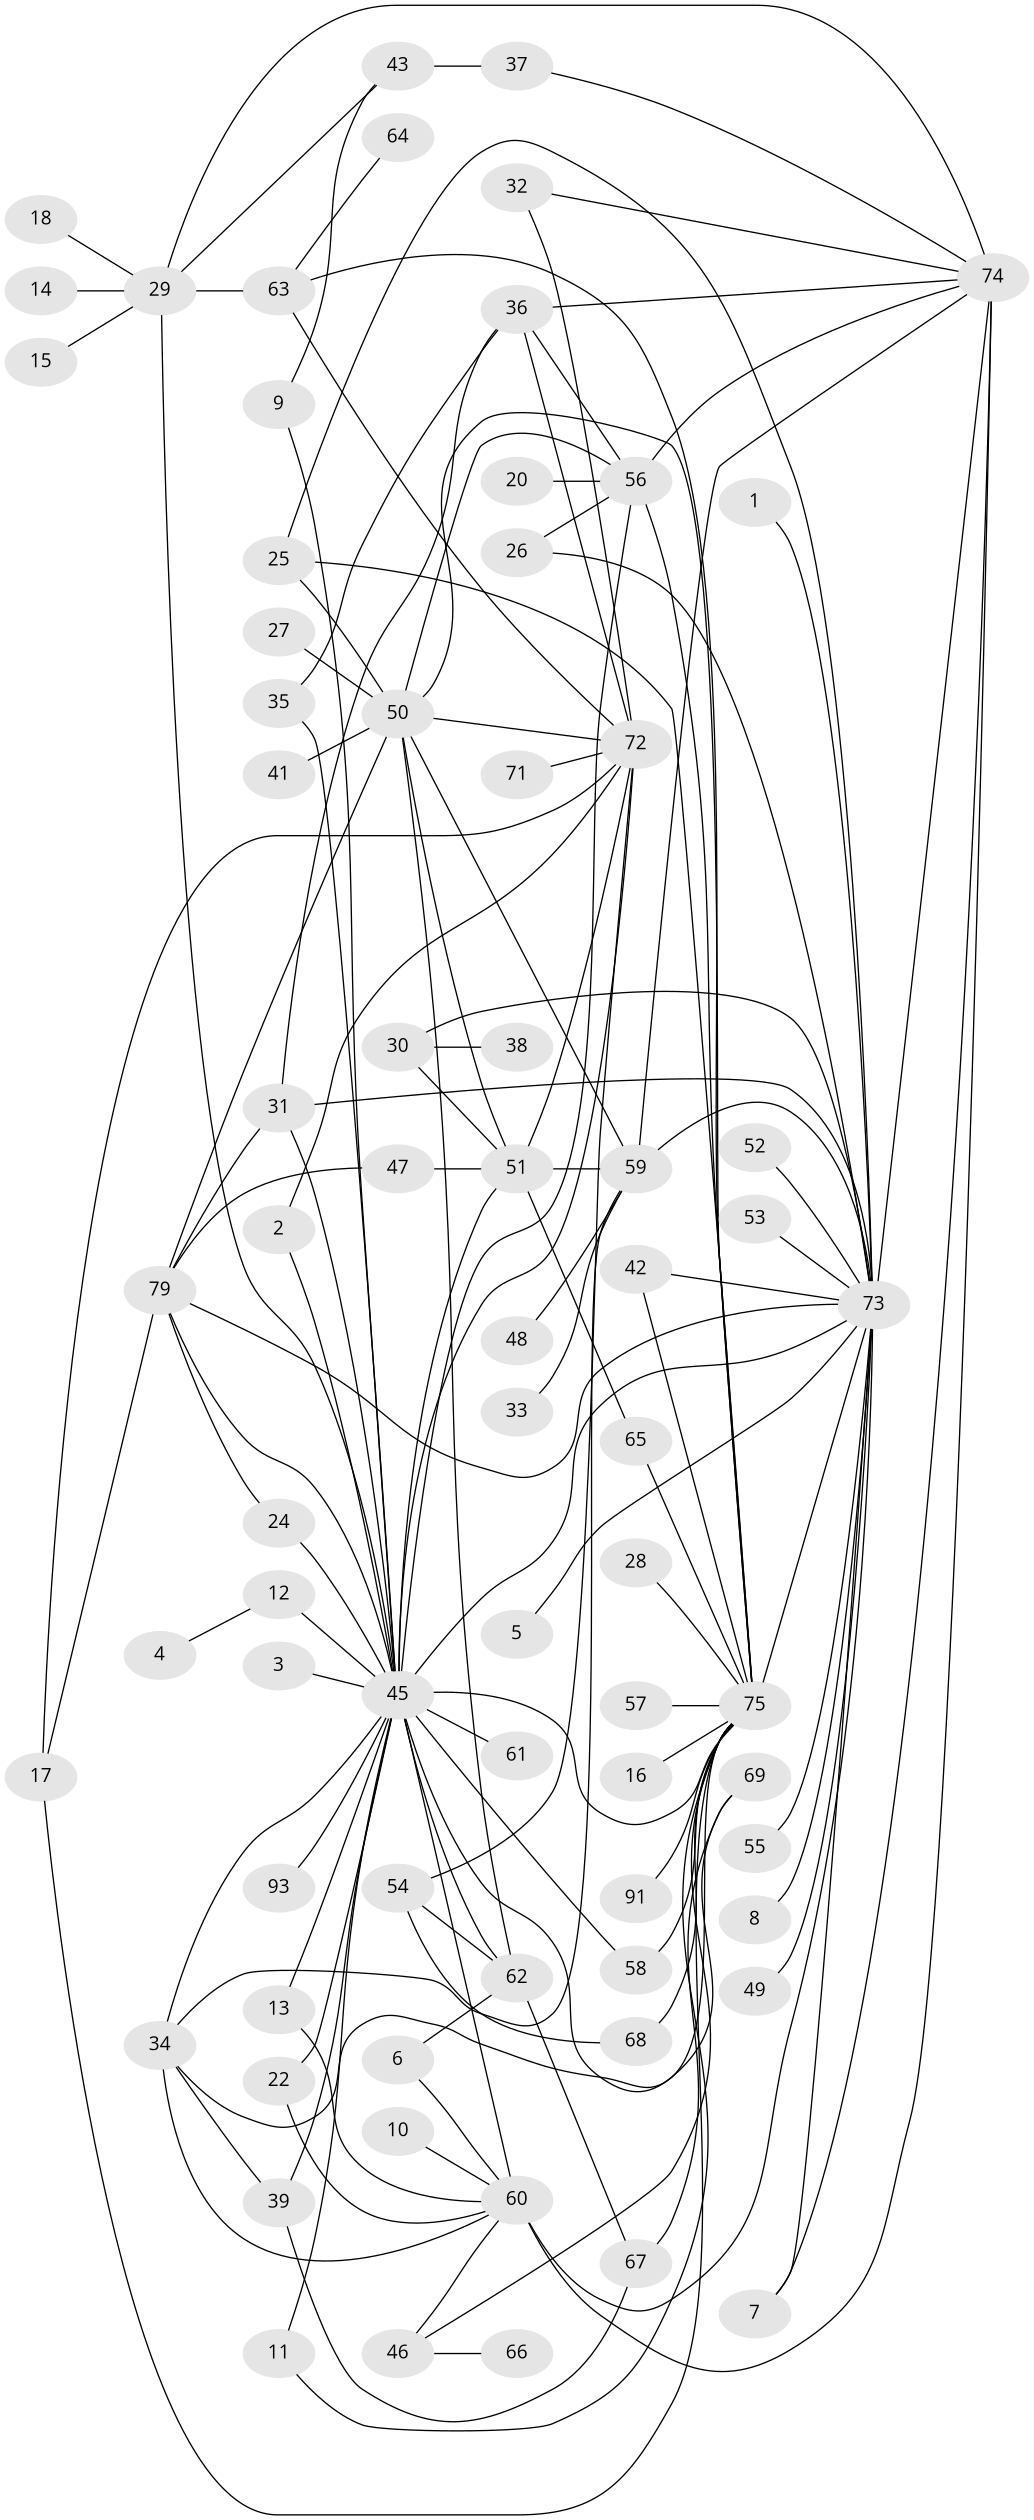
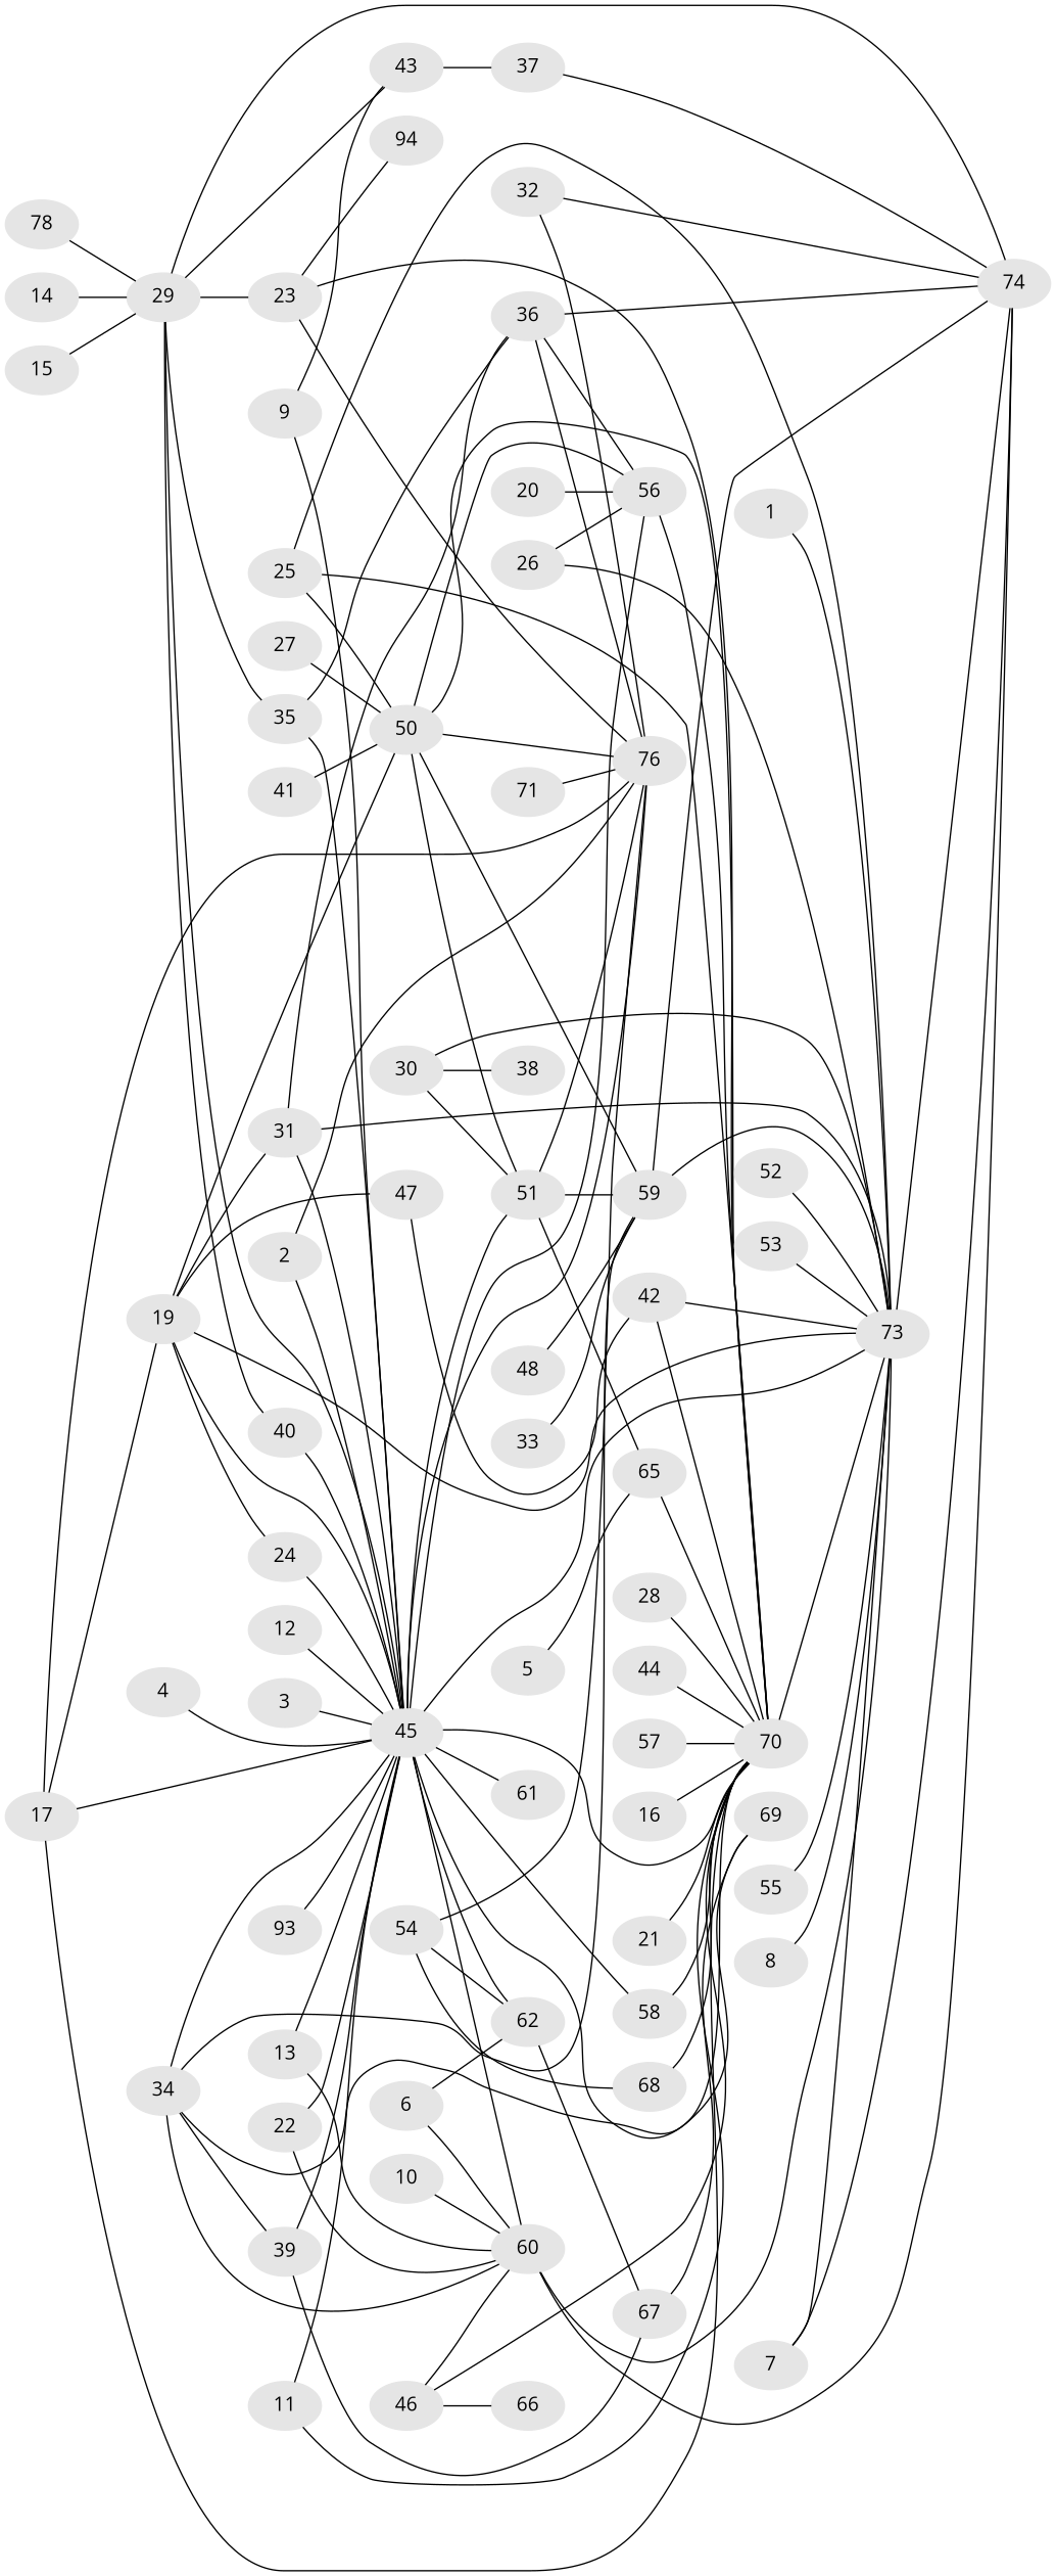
  graph {
    fontname="Open Sans"
    rankdir=LR
    node [color=gray90 fontname="Open Sans" style=filled]
    edge [fontname="Open Sans" weight=1.0]
    1
    73
    74
    2
    45
-   72
+   72 [label=76]
    60
    62
-   70 [label=75]
+   70
    56
    51
    58
    61
    69
    3
    4
    5
    6
    67
    7
    8
    9
    43
    37
    10
    11
    12
    13
    14
    29
    35
-   63
+   40
+   63 [label=23]
    15
    16
    17
-   19 [label=79]
+   19
    24
    31
    47
    50
-   18
+   18 [label=78]
    36
    59
    20
-   21 [label=91]
+   21
    22
    n48 [label=93]
    25
    26
    27
    28
-   64
+   64 [label=94]
    30
    38
    65
    32
    33
    34
    39
    41
    42
+   44
    46
    66
    48
-   49
    52
    53
    54
    68
    55
    57
    71
    1 -- 73
    73 -- 74
    2 -- 45
    2 -- 72
    45 -- 73 [weight=2.0]
    45 -- 72
    45 -- 60
    45 -- 62
    45 -- 70 [weight=2.0]
    45 -- 56
    45 -- 51 [weight=2.0]
    45 -- 58
    45 -- 61
    45 -- 69
    60 -- 73
    60 -- 74
    62 -- 67
    70 -- 73
-   56 -- 74
    56 -- 70
    51 -- 72
    51 -- 59
    51 -- 65
    58 -- 70
    3 -- 45
-   4 -- 12
-   5 -- 73
+   4 -- 45
+   5 -- 65
    6 -- 60
    6 -- 62
    67 -- 69
    7 -- 73
    7 -- 74
    8 -- 73
    9 -- 45
    9 -- 43
    43 -- 37 [weight=2.0]
    37 -- 74
    10 -- 60
    11 -- 45 [weight=2.0]
    11 -- 70
    12 -- 45
    13 -- 45
    13 -- 60
    14 -- 29
    29 -- 74
    29 -- 45
    29 -- 43
+   29 -- 35
+   29 -- 40
    29 -- 63 [weight=2.0]
    35 -- 45 [weight=2.0]
    35 -- 36
+   40 -- 45
    63 -- 72
    63 -- 70
    63 -- 64
    15 -- 29
    16 -- 70
+   17 -- 45 [weight=2.0]
    17 -- 72
    17 -- 70
    17 -- 19
    19 -- 73
    19 -- 45
    19 -- 24
    19 -- 31
    19 -- 47
    19 -- 50
    24 -- 45
    31 -- 73
    31 -- 45
    31 -- 36
-   47 -- 51
+   47 -- 42
    50 -- 72 [weight=3.0]
-   50 -- 62
    50 -- 70
    50 -- 56
    50 -- 51
    50 -- 59
    18 -- 29
    36 -- 74
    36 -- 72
    36 -- 56
    59 -- 73
    59 -- 74
    20 -- 56
    21 -- 70
    22 -- 45
    22 -- 60
    n48 -- 45
    25 -- 73
    25 -- 70
    25 -- 50
    26 -- 73
    26 -- 56
    27 -- 50
    28 -- 70
    30 -- 73
    30 -- 51
    30 -- 38
    65 -- 70
    32 -- 74
    32 -- 72
    33 -- 59
    34 -- 45 [weight=2.0]
    34 -- 60
    34 -- 70
    34 -- 59
    34 -- 39
    39 -- 45
    39 -- 67
    41 -- 50
    42 -- 73
    42 -- 70
+   44 -- 70
    46 -- 60
    46 -- 70
    46 -- 66
    48 -- 59
-   49 -- 73
    52 -- 73
    53 -- 73
    54 -- 72
    54 -- 62 [weight=2.0]
    54 -- 68
    68 -- 70
    55 -- 73
    57 -- 70
    71 -- 72
  }
